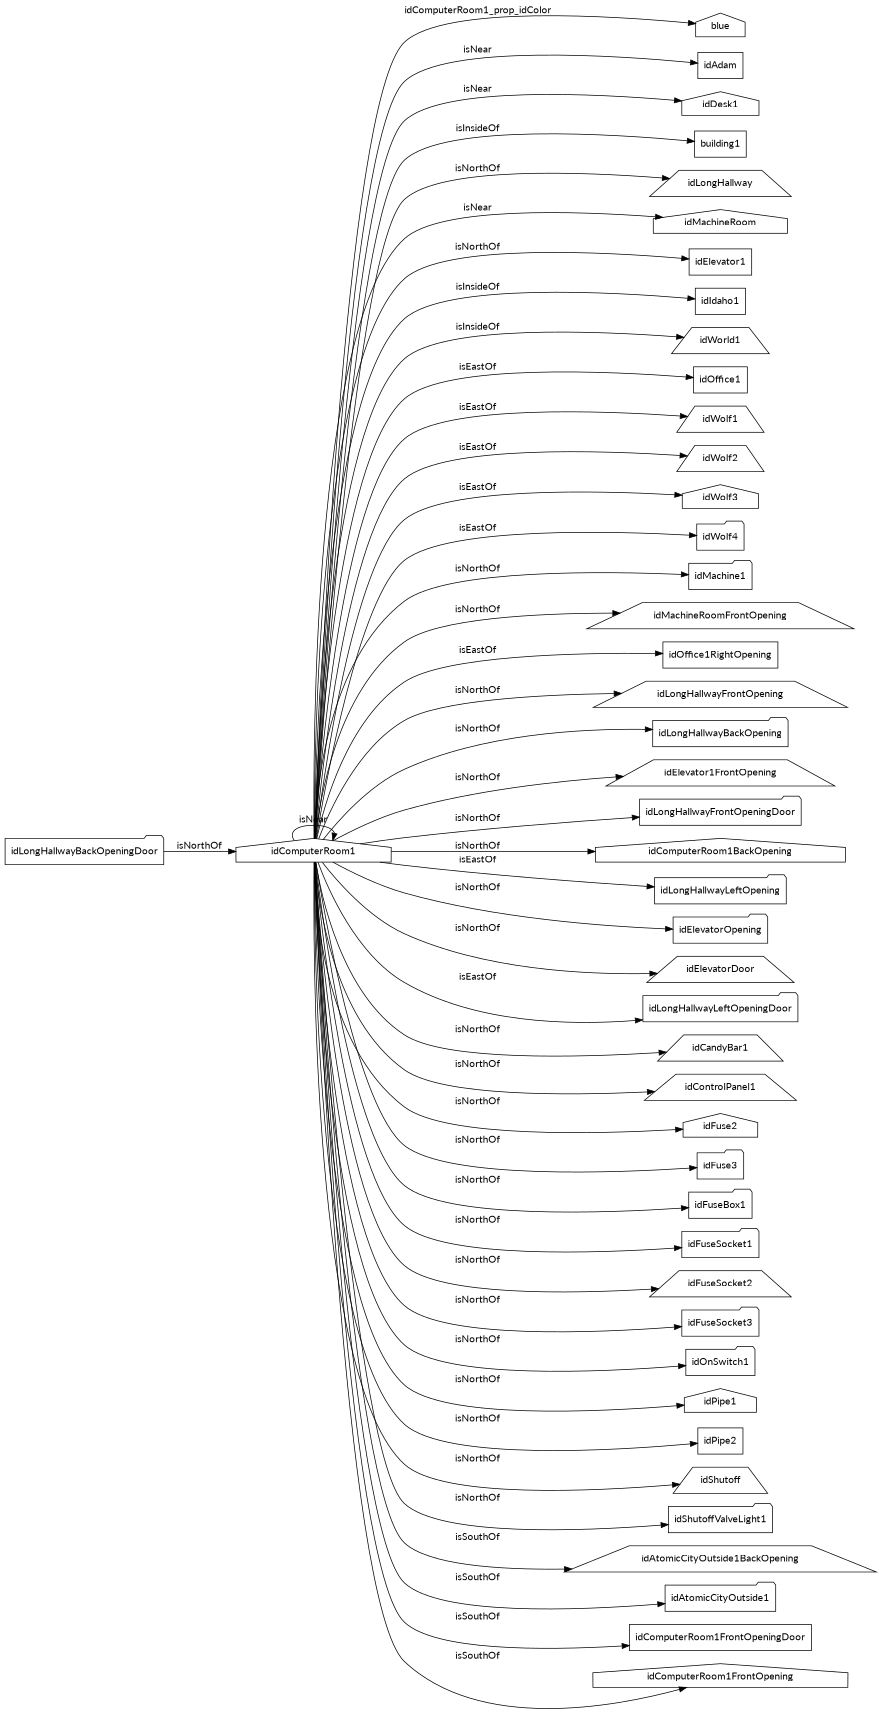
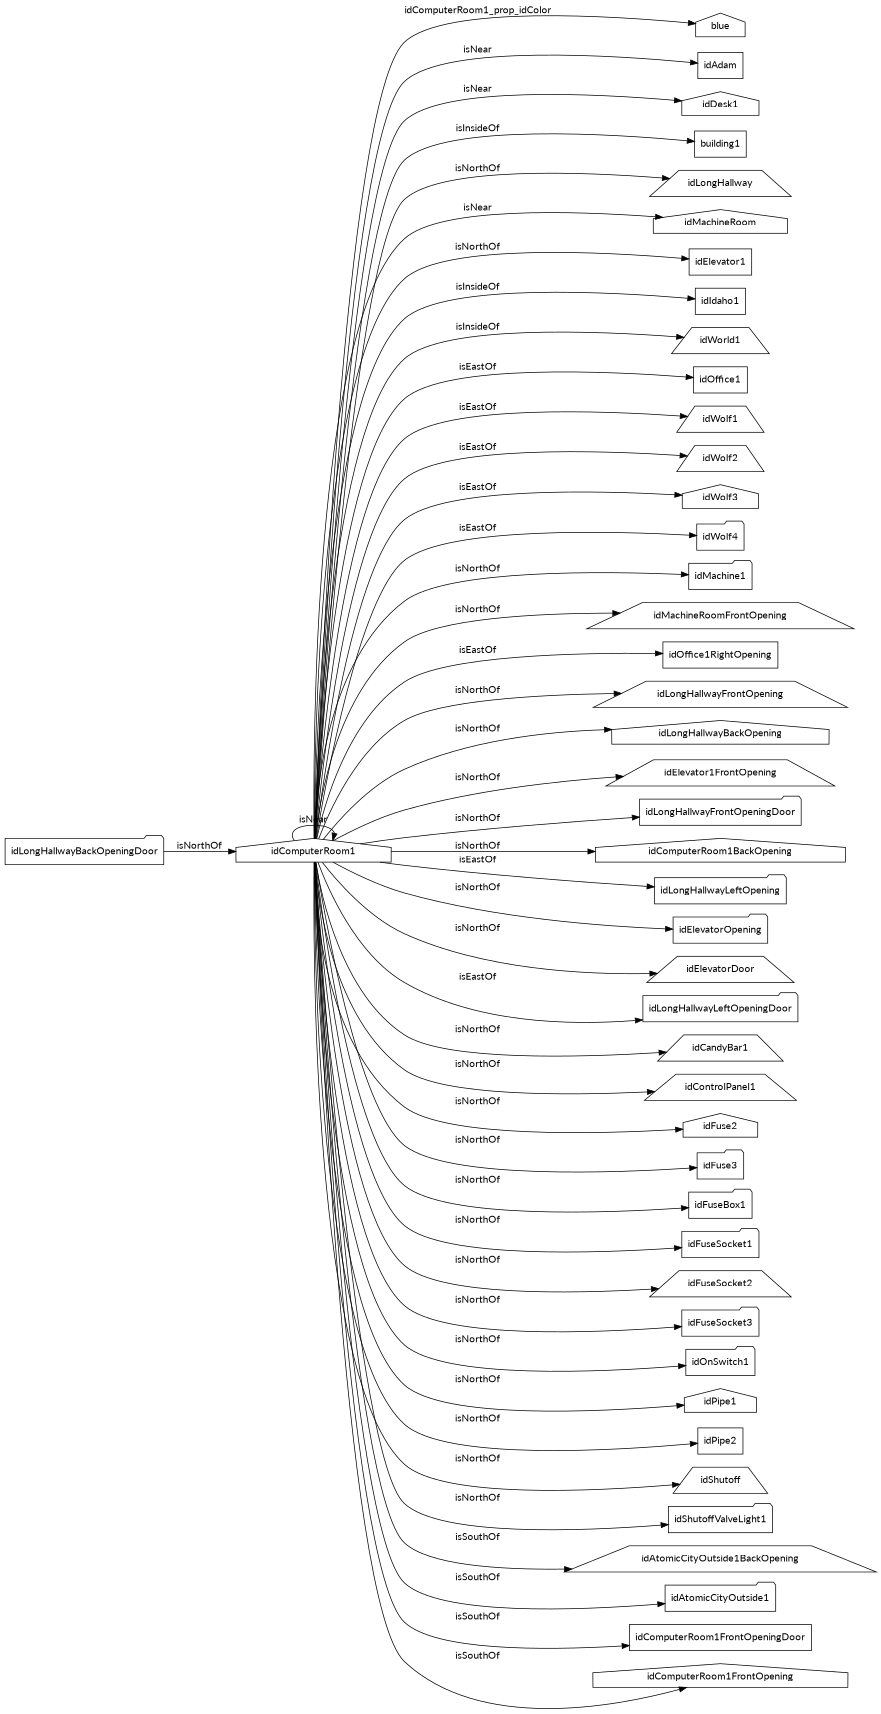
  digraph {
    fontname=Lato
    rankdir=LR
    node [fontname=Lato node_type=entity_node shape=folder]
    edge [edge_type=relationship fontname=Lato]
    idComputerRoom1 [shape=house]
    blue [node_type=property_node shape=house]
    idAdam [shape=box]
    idDesk1 [shape=house]
    building1 [shape=box]
    idLongHallway [shape=trapezium]
    idMachineRoom [shape=house]
    idElevator1 [shape=box]
    idIdaho1 [shape=box]
    idWorld1 [shape=trapezium]
    idOffice1 [shape=box]
    idWolf1 [shape=trapezium]
    idWolf2 [shape=trapezium]
    idWolf3 [shape=house]
    idWolf4
    idMachine1
    idMachineRoomFrontOpening [shape=trapezium]
    idOffice1RightOpening [shape=box]
    idLongHallwayFrontOpening [shape=trapezium]
-   idLongHallwayBackOpening
+   idLongHallwayBackOpening [shape=house]
    idElevator1FrontOpening [shape=trapezium]
    idLongHallwayFrontOpeningDoor
    idComputerRoom1BackOpening [shape=house]
    idLongHallwayLeftOpening
    idElevatorOpening
    idElevatorDoor [shape=trapezium]
    idLongHallwayLeftOpeningDoor
    idCandyBar1 [shape=trapezium]
    idControlPanel1 [shape=trapezium]
    idFuse2 [shape=house]
    idFuse3
    idFuseBox1
    idFuseSocket1
    idFuseSocket2 [shape=trapezium]
    idFuseSocket3
    idOnSwitch1
    idPipe1 [shape=house]
    idPipe2 [shape=box]
    idShutoff [shape=trapezium]
    idShutoffValveLight1
    idAtomicCityOutside1BackOpening [shape=trapezium]
    idAtomicCityOutside1
    idComputerRoom1FrontOpeningDoor [shape=box]
    idComputerRoom1FrontOpening [shape=house]
    idLongHallwayBackOpeningDoor
    idComputerRoom1 -> idComputerRoom1 [label=isNear]
    idComputerRoom1 -> blue [edge_type=property label=idComputerRoom1_prop_idColor]
    idComputerRoom1 -> idAdam [label=isNear]
    idComputerRoom1 -> idDesk1 [label=isNear]
    idComputerRoom1 -> building1 [label=isInsideOf]
    idComputerRoom1 -> idLongHallway [label=isNorthOf]
    idComputerRoom1 -> idMachineRoom [label=isNear]
    idComputerRoom1 -> idElevator1 [label=isNorthOf]
    idComputerRoom1 -> idIdaho1 [label=isInsideOf]
    idComputerRoom1 -> idWorld1 [label=isInsideOf]
    idComputerRoom1 -> idOffice1 [label=isEastOf]
    idComputerRoom1 -> idWolf1 [label=isEastOf]
    idComputerRoom1 -> idWolf2 [label=isEastOf]
    idComputerRoom1 -> idWolf3 [label=isEastOf]
    idComputerRoom1 -> idWolf4 [label=isEastOf]
    idComputerRoom1 -> idMachine1 [label=isNorthOf]
    idComputerRoom1 -> idMachineRoomFrontOpening [label=isNorthOf]
    idComputerRoom1 -> idOffice1RightOpening [label=isEastOf]
    idComputerRoom1 -> idLongHallwayFrontOpening [label=isNorthOf]
    idComputerRoom1 -> idLongHallwayBackOpening [label=isNorthOf]
    idComputerRoom1 -> idElevator1FrontOpening [label=isNorthOf]
    idComputerRoom1 -> idLongHallwayFrontOpeningDoor [label=isNorthOf]
    idComputerRoom1 -> idComputerRoom1BackOpening [label=isNorthOf]
    idComputerRoom1 -> idLongHallwayLeftOpening [label=isEastOf]
    idComputerRoom1 -> idElevatorOpening [label=isNorthOf]
    idComputerRoom1 -> idElevatorDoor [label=isNorthOf]
    idComputerRoom1 -> idLongHallwayLeftOpeningDoor [label=isEastOf]
    idComputerRoom1 -> idCandyBar1 [label=isNorthOf]
    idComputerRoom1 -> idControlPanel1 [label=isNorthOf]
    idComputerRoom1 -> idFuse2 [label=isNorthOf]
    idComputerRoom1 -> idFuse3 [label=isNorthOf]
    idComputerRoom1 -> idFuseBox1 [label=isNorthOf]
    idComputerRoom1 -> idFuseSocket1 [label=isNorthOf]
    idComputerRoom1 -> idFuseSocket2 [label=isNorthOf]
    idComputerRoom1 -> idFuseSocket3 [label=isNorthOf]
    idComputerRoom1 -> idOnSwitch1 [label=isNorthOf]
    idComputerRoom1 -> idPipe1 [label=isNorthOf]
    idComputerRoom1 -> idPipe2 [label=isNorthOf]
    idComputerRoom1 -> idShutoff [label=isNorthOf]
    idComputerRoom1 -> idShutoffValveLight1 [label=isNorthOf]
    idComputerRoom1 -> idAtomicCityOutside1BackOpening [label=isSouthOf]
    idComputerRoom1 -> idAtomicCityOutside1 [label=isSouthOf]
    idComputerRoom1 -> idComputerRoom1FrontOpeningDoor [label=isSouthOf]
    idComputerRoom1 -> idComputerRoom1FrontOpening [label=isSouthOf]
    idLongHallwayBackOpeningDoor -> idComputerRoom1 [label=isNorthOf]
  }
